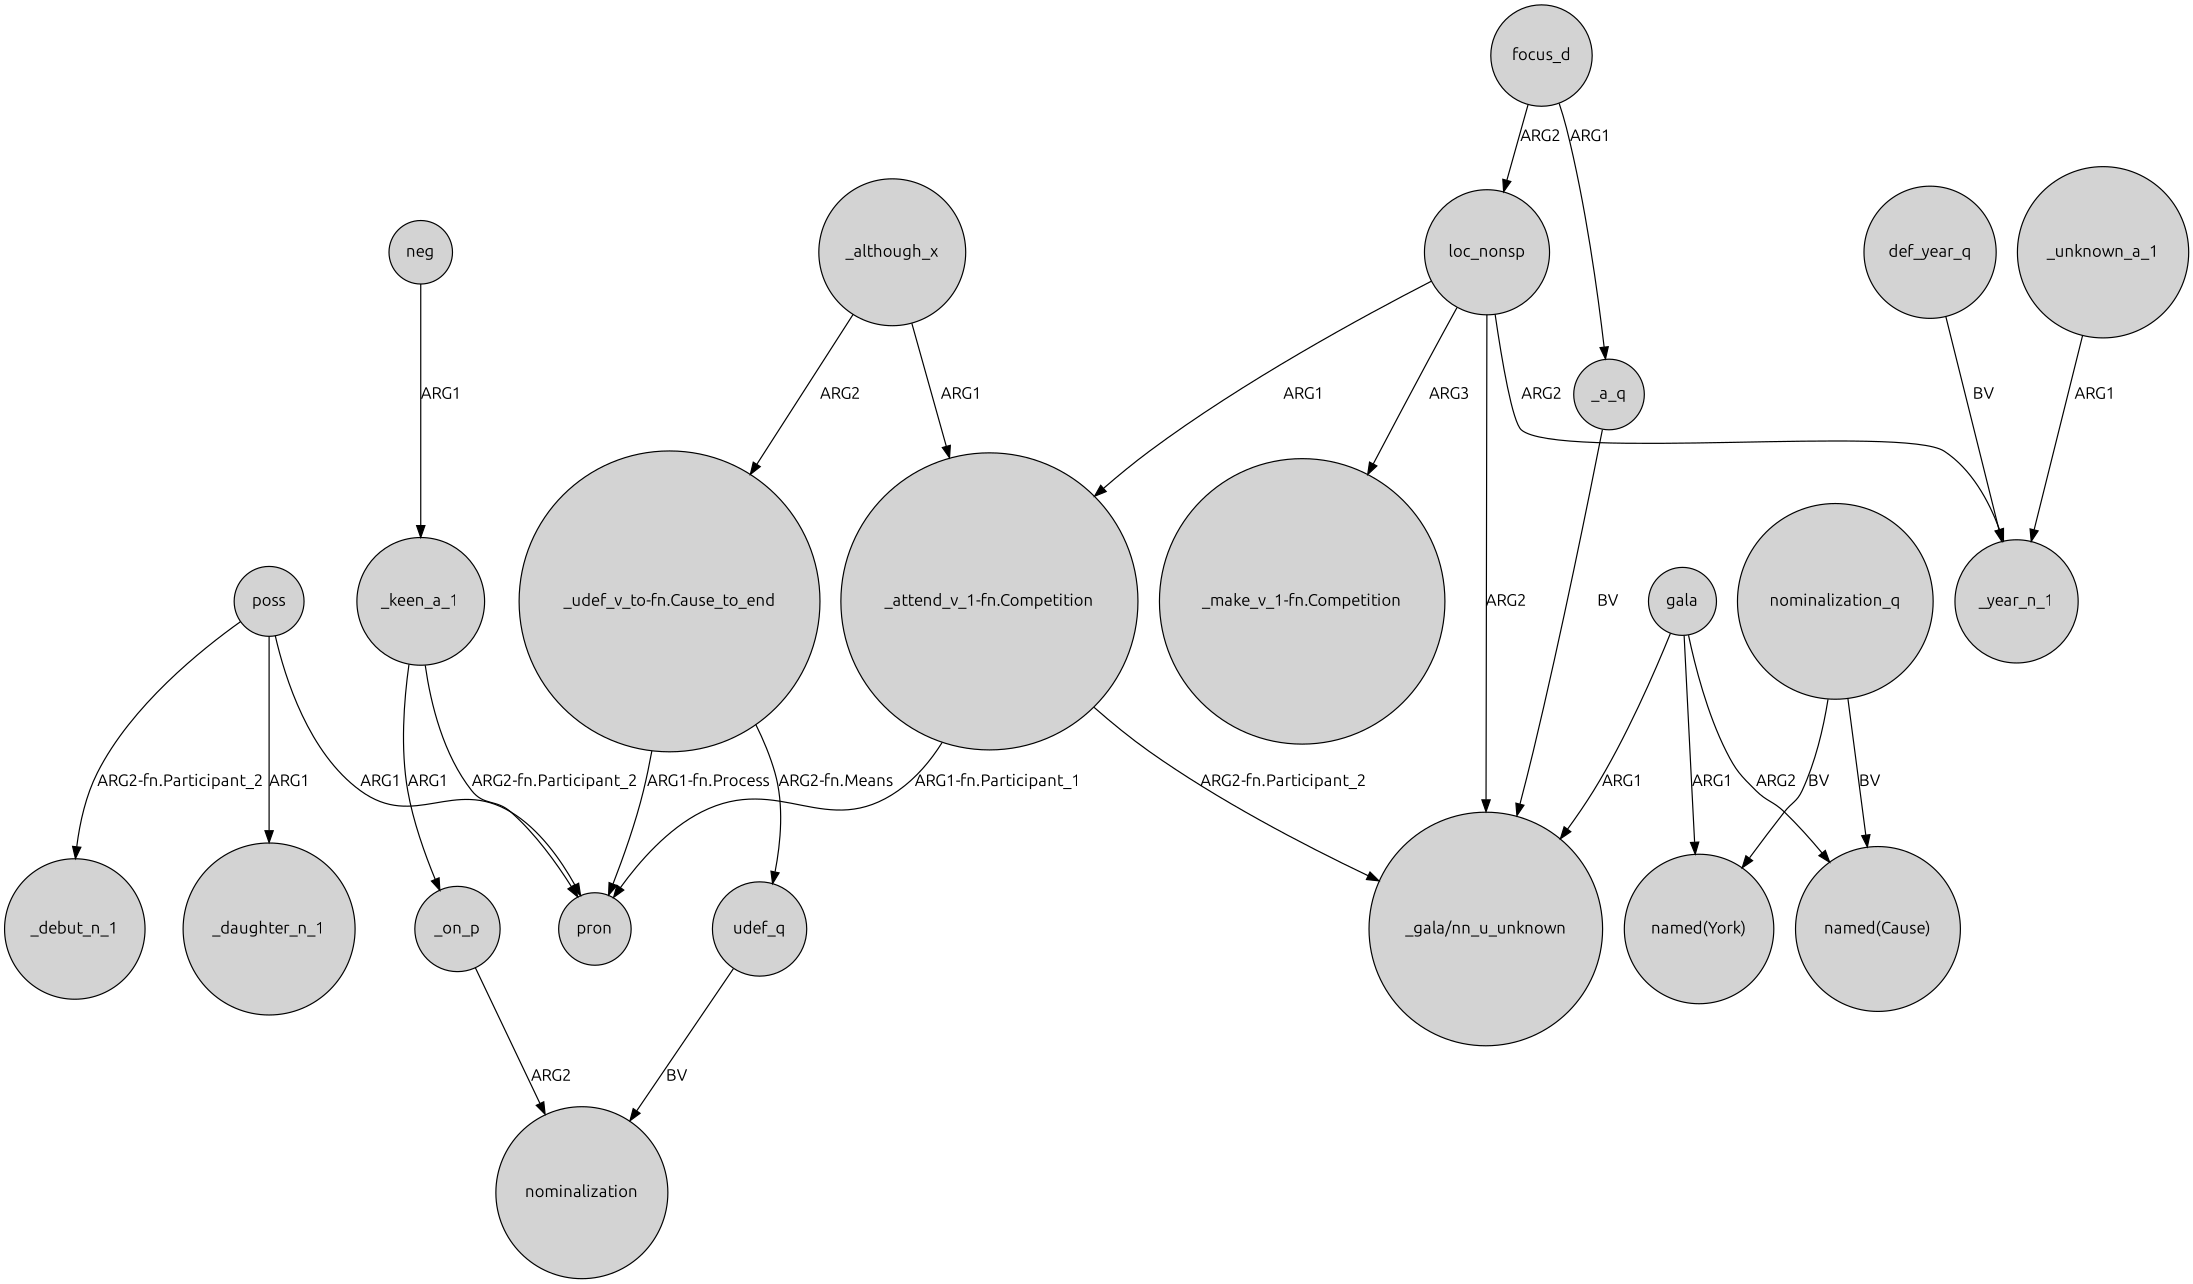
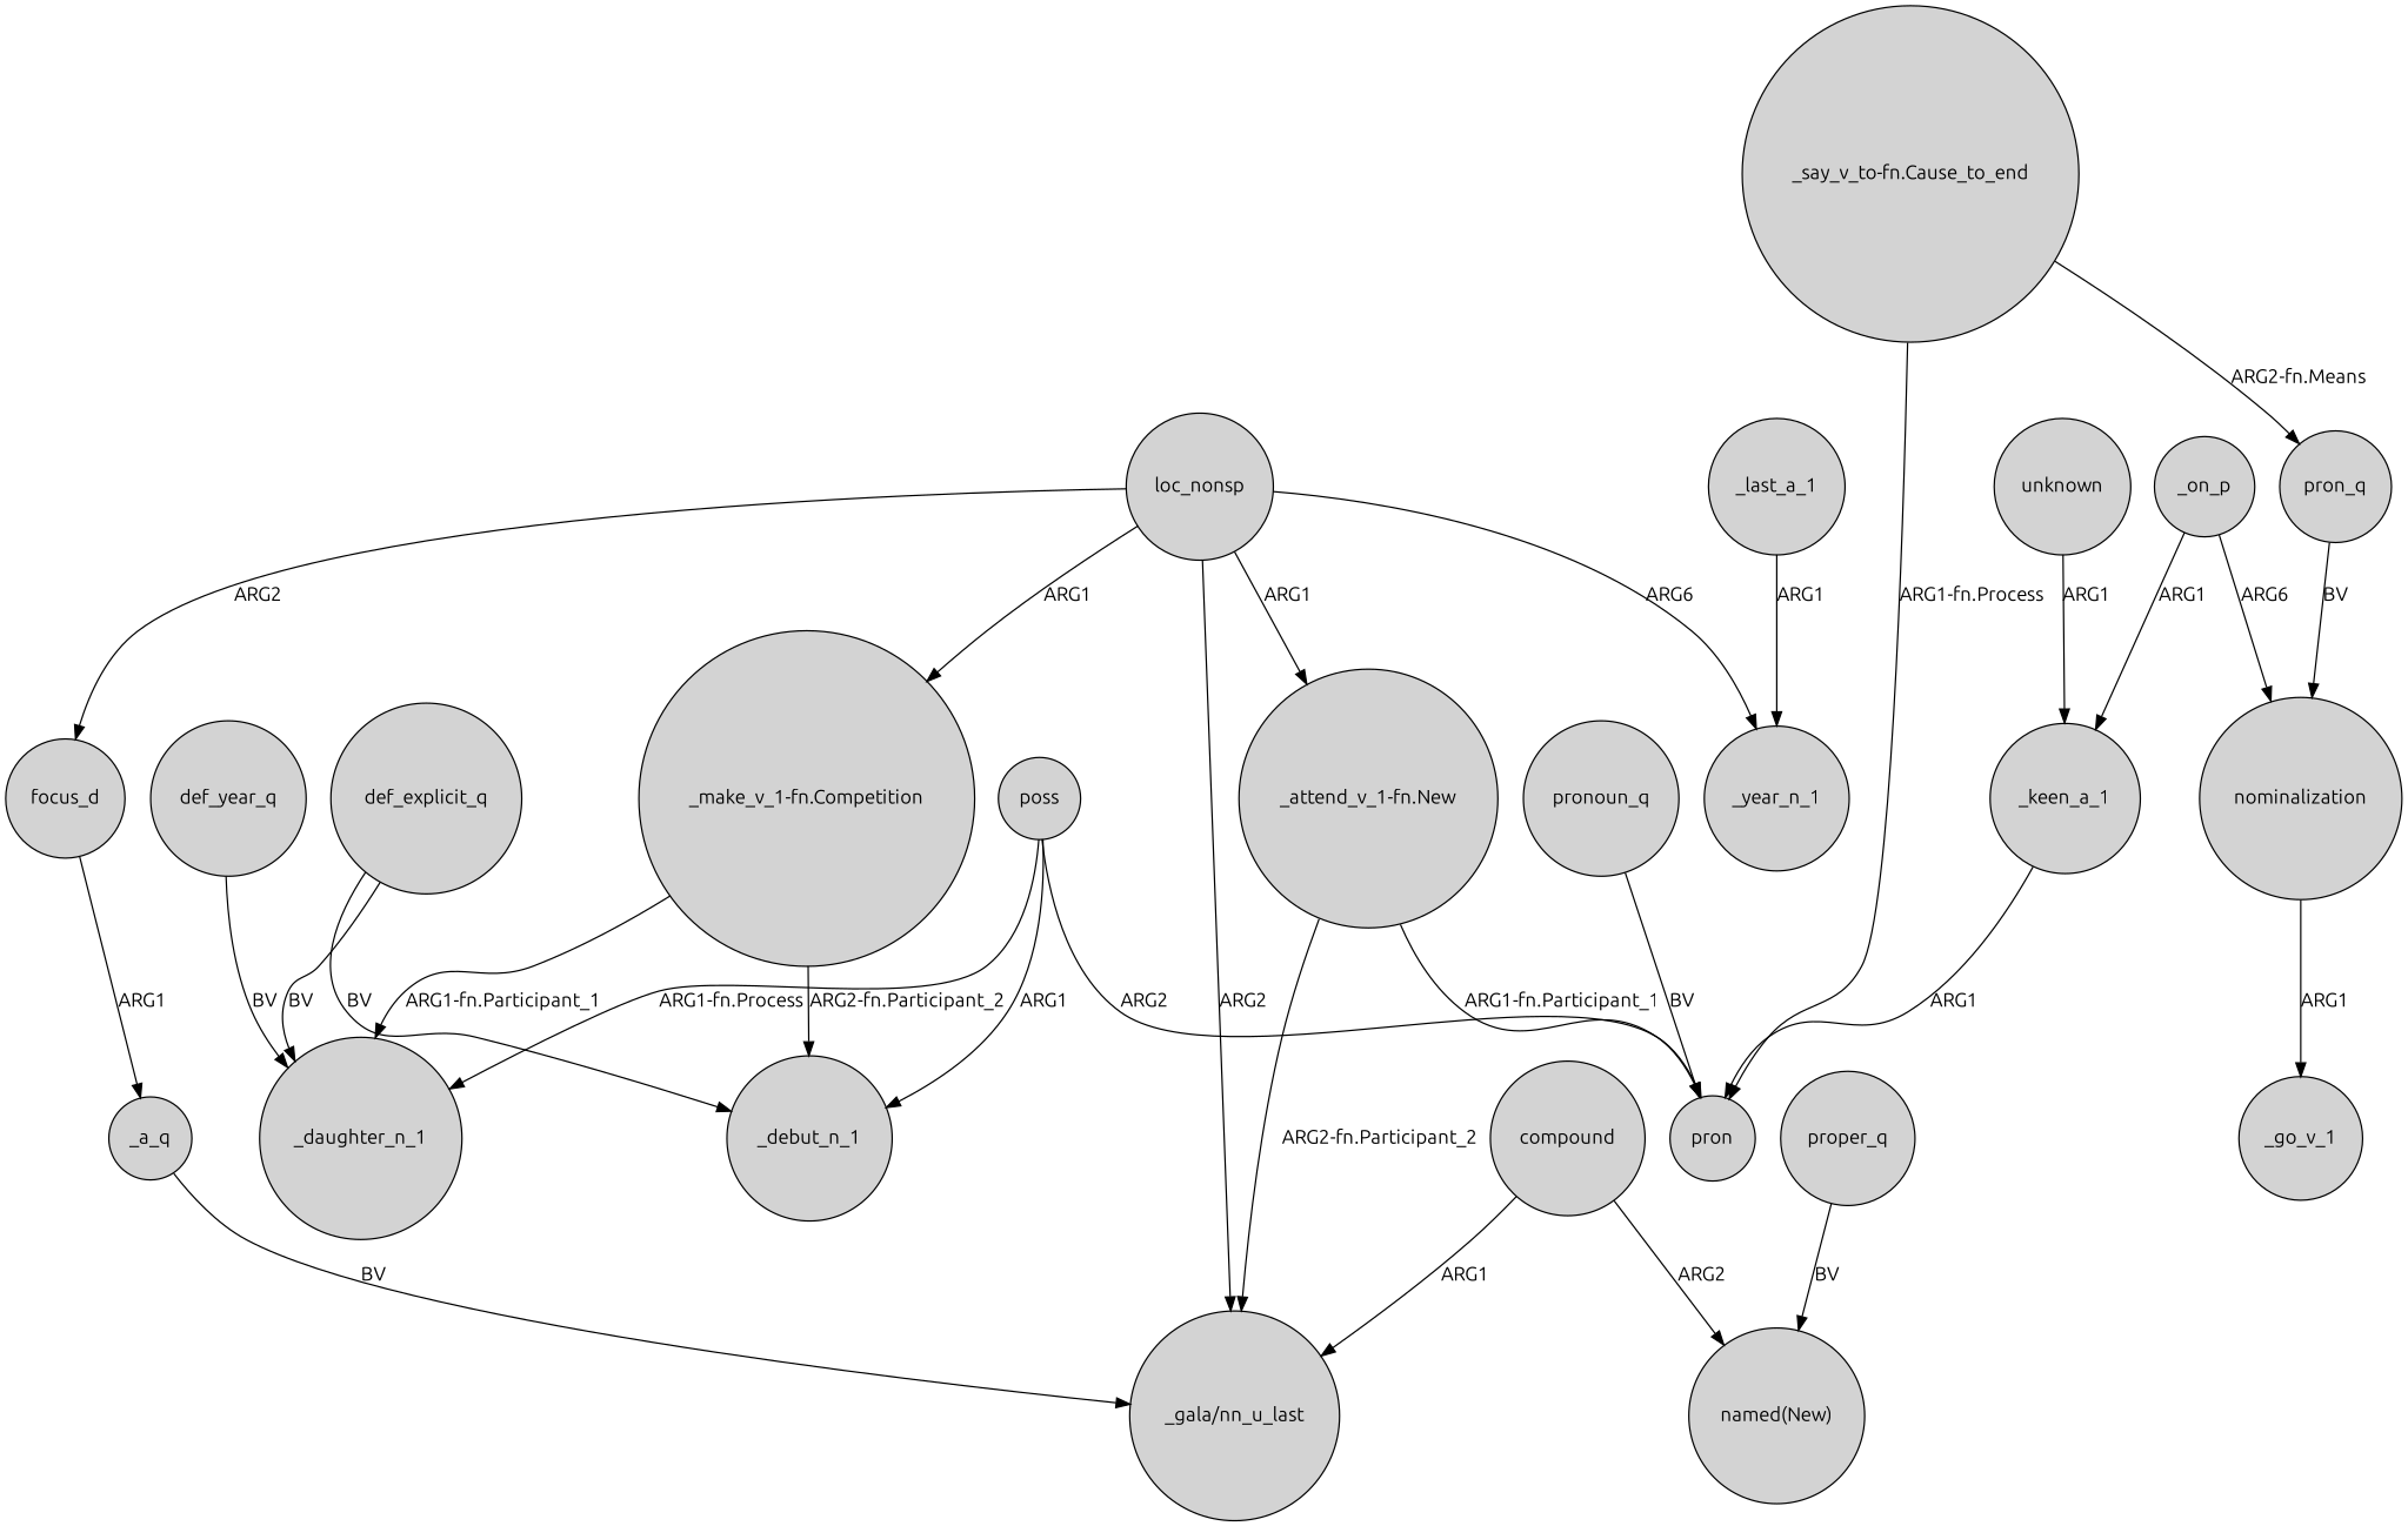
  digraph {
    fontname=Ubuntu
    node [fontname=Ubuntu shape=circle style=filled]
    edge [fontname=Ubuntu]
+   def_explicit_q
    _daughter_n_1
    _debut_n_1
-   "_attend_v_1-fn.Competition"
-   "_gala/nn_u_unknown"
+   "_attend_v_1-fn.Competition" [label="_attend_v_1-fn.New"]
+   "_gala/nn_u_unknown" [label="_gala/nn_u_last"]
    pron
    _on_p
    nominalization
    _keen_a_1
-   compound [label=gala]
-   "named(New)" [label="named(Cause)"]
-   "named(York)"
+   _go_v_1
+   compound
+   "named(New)"
    n14 [label=def_year_q]
    _year_n_1
-   proper_q [label=nominalization_q]
-   udef_q
-   _although_x
-   "_say_v_to-fn.Cause_to_end" [label="_udef_v_to-fn.Cause_to_end"]
-   neg
+   proper_q
+   udef_q [label=pron_q]
+   "_say_v_to-fn.Cause_to_end"
+   neg [label=unknown]
    focus_d
    loc_nonsp
    _a_q
    "_make_v_1-fn.Competition"
+   pronoun_q
    poss
-   _last_a_1 [label=_unknown_a_1]
+   _last_a_1
+   def_explicit_q -> _daughter_n_1 [label=BV]
+   def_explicit_q -> _debut_n_1 [label=BV]
    "_attend_v_1-fn.Competition" -> "_gala/nn_u_unknown" [label="ARG2-fn.Participant_2"]
    "_attend_v_1-fn.Competition" -> pron [label="ARG1-fn.Participant_1"]
-   _on_p -> nominalization [label=ARG2]
-   _keen_a_1 -> _on_p [label=ARG1]
-   _keen_a_1 -> pron [label="ARG2-fn.Participant_2"]
+   _on_p -> nominalization [label=ARG6]
+   _on_p -> _keen_a_1 [label=ARG1]
+   nominalization -> _go_v_1 [label=ARG1]
+   _keen_a_1 -> pron [label=ARG1]
    compound -> "_gala/nn_u_unknown" [label=ARG1]
    compound -> "named(New)" [label=ARG2]
-   compound -> "named(York)" [label=ARG1]
-   n14 -> _year_n_1 [label=BV]
+   n14 -> _daughter_n_1 [label=BV]
    proper_q -> "named(New)" [label=BV]
-   proper_q -> "named(York)" [label=BV]
    udef_q -> nominalization [label=BV]
-   _although_x -> "_attend_v_1-fn.Competition" [label=ARG1]
-   _although_x -> "_say_v_to-fn.Cause_to_end" [label=ARG2]
    "_say_v_to-fn.Cause_to_end" -> pron [label="ARG1-fn.Process"]
    "_say_v_to-fn.Cause_to_end" -> udef_q [label="ARG2-fn.Means"]
    neg -> _keen_a_1 [label=ARG1]
-   focus_d -> loc_nonsp [label=ARG2]
+   loc_nonsp -> focus_d [label=ARG2]
    focus_d -> _a_q [label=ARG1]
    loc_nonsp -> "_attend_v_1-fn.Competition" [label=ARG1]
    loc_nonsp -> "_gala/nn_u_unknown" [label=ARG2]
-   loc_nonsp -> _year_n_1 [label=ARG2]
-   loc_nonsp -> "_make_v_1-fn.Competition" [label=ARG3]
+   loc_nonsp -> _year_n_1 [label=ARG6]
+   loc_nonsp -> "_make_v_1-fn.Competition" [label=ARG1]
    _a_q -> "_gala/nn_u_unknown" [label=BV]
-   poss -> _daughter_n_1 [label=ARG1]
-   poss -> _debut_n_1 [label="ARG2-fn.Participant_2"]
-   poss -> pron [label=ARG1]
+   "_make_v_1-fn.Competition" -> _daughter_n_1 [label="ARG1-fn.Participant_1"]
+   "_make_v_1-fn.Competition" -> _debut_n_1 [label="ARG2-fn.Participant_2"]
+   pronoun_q -> pron [label=BV]
+   poss -> _daughter_n_1 [label="ARG1-fn.Process"]
+   poss -> _debut_n_1 [label=ARG1]
+   poss -> pron [label=ARG2]
    _last_a_1 -> _year_n_1 [label=ARG1]
  }
